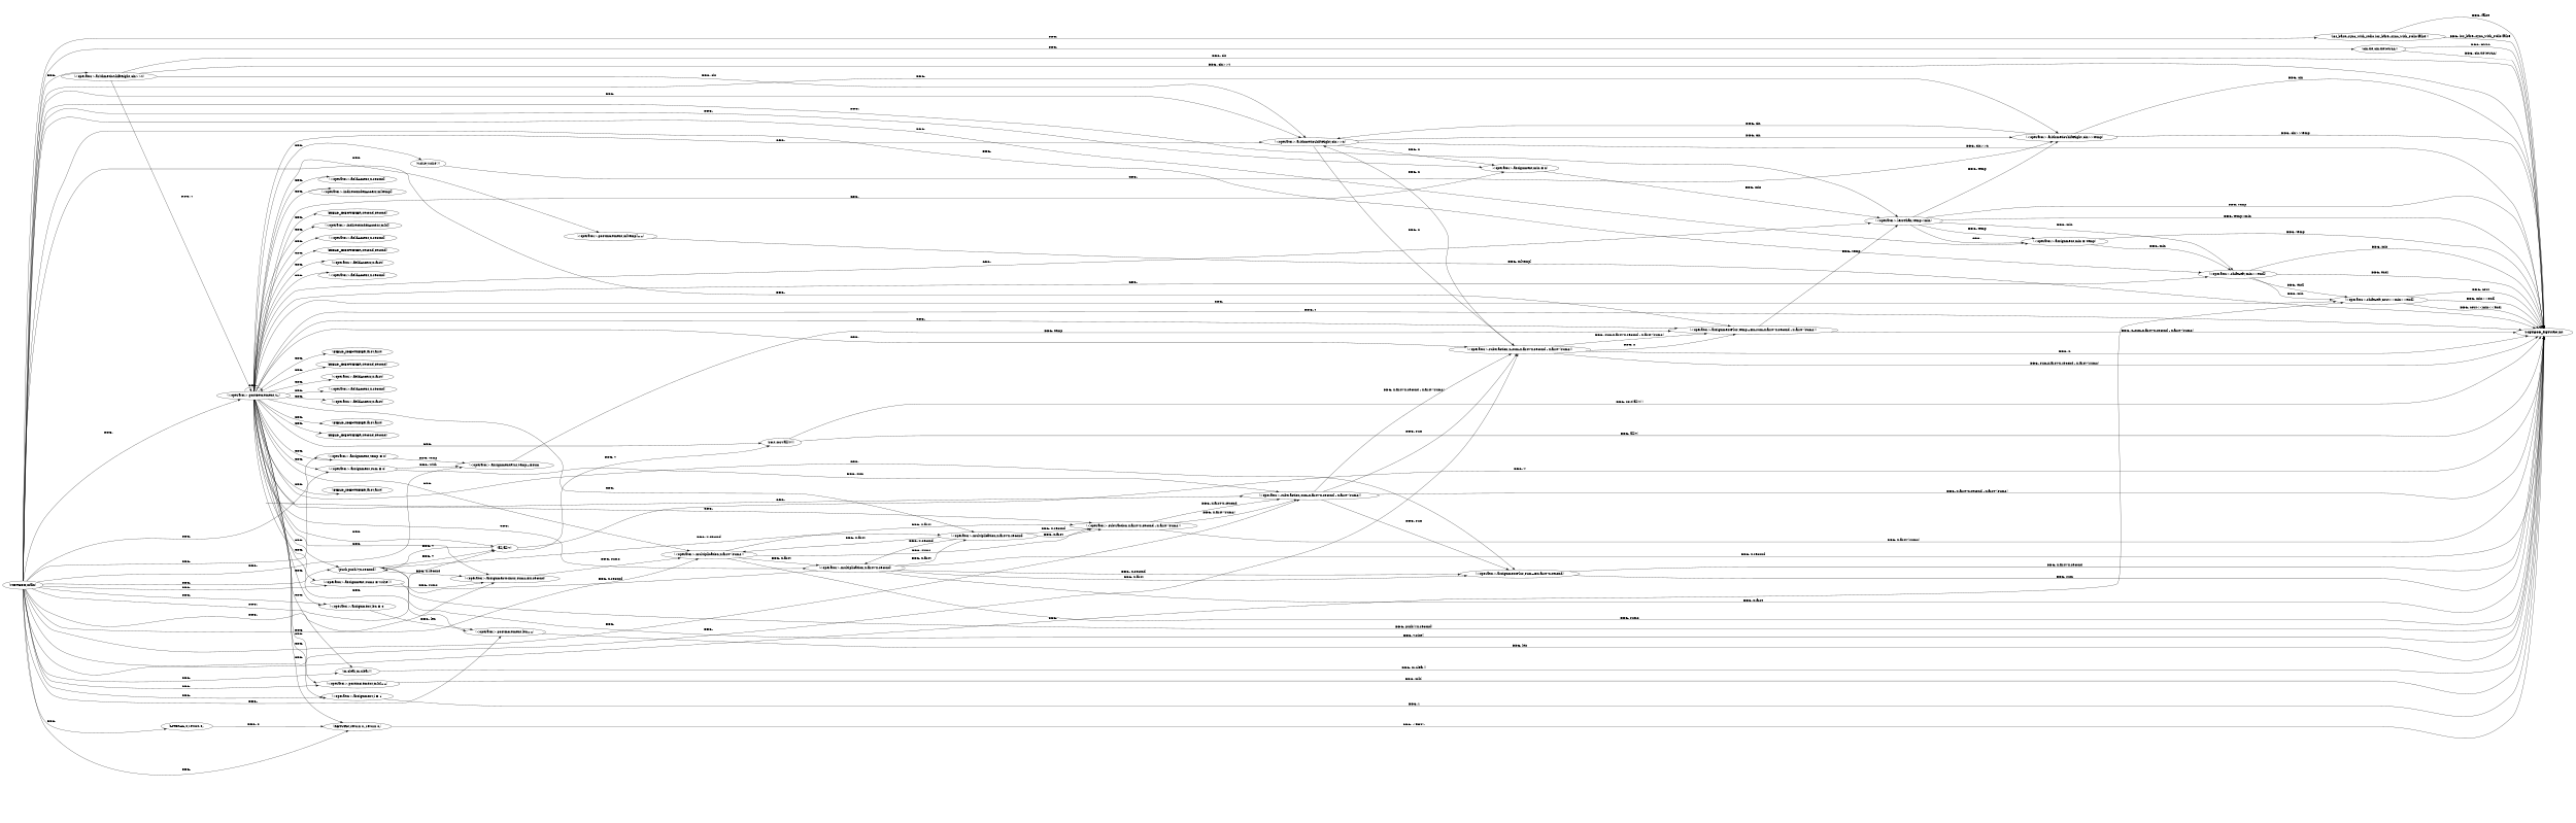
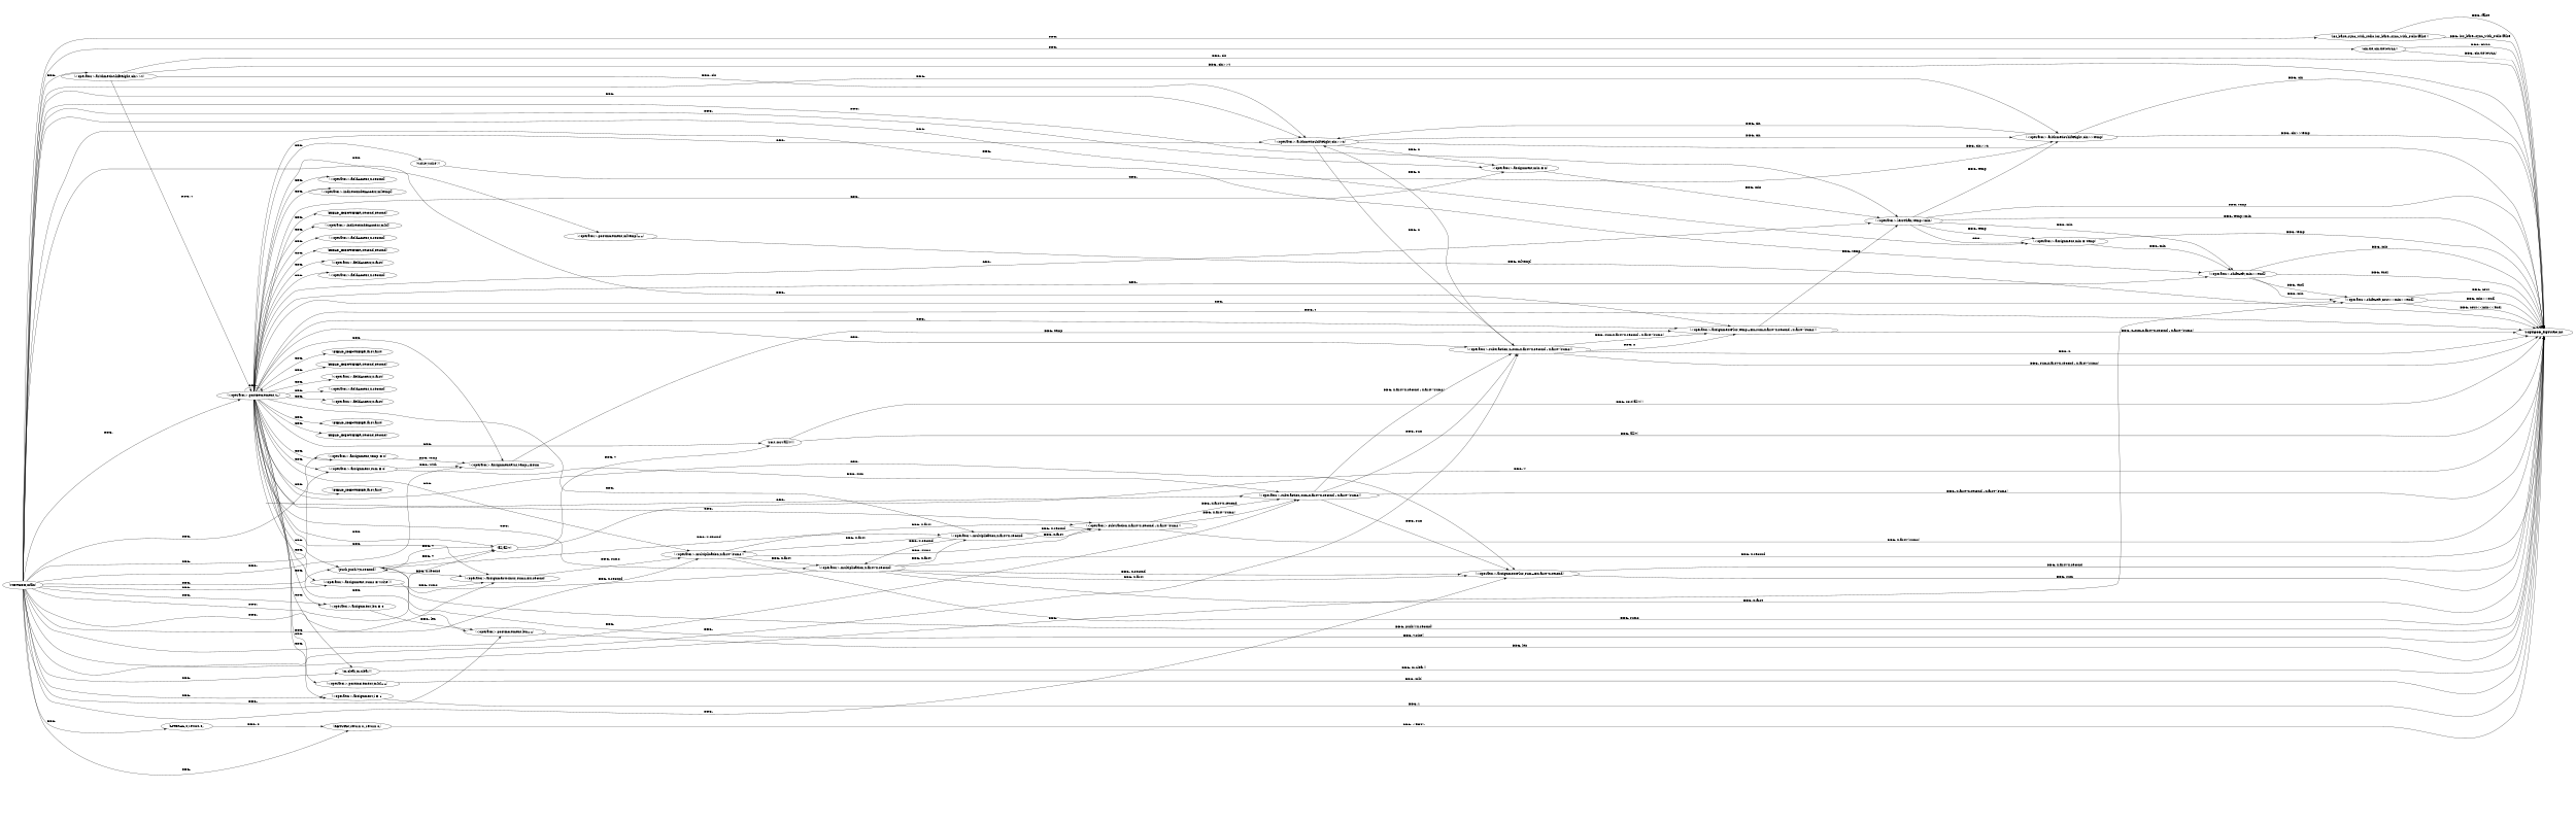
  digraph {
    rankdir=LR
    n1 [label="(METHOD,main)"]
    n2 [label="(ios_base::sync_with_stdio,ios_base::sync_with_stdio(false))"]
    n3 [label="(cin.tie,cin.tie(NULL))"]
    n4 [label="(<operator>.arithmeticShiftRight,cin>>t)"]
    n5 [label="(RETURN,return 0;,return 0;)"]
    n6 [label="(<operator>.postDecrement,t--)"]
    n7 [label="(LITERAL,0,return 0;)"]
    n8 [label="(<operator>.arithmeticShiftRight,cin>>n)"]
    n9 [label="(push,push(v,x.second))"]
    n10 [label="(m.clear,m.clear())"]
    n11 [label="(<operator>.assignment,len = 0)"]
    n12 [label="(<operator>.assignment,sum2 = v.size())"]
    n13 [label="(<operator>.assignment,min = n)"]
    n14 [label="(<operator>.assignment,sum = 0)"]
    n15 [label="(<operator>.assignment,i = 1)"]
    n16 [label="(<operator>.shiftLeft,cout<<min<<endl)"]
    n17 [label="(<operator>.arithmeticShiftRight,cin>>temp)"]
    n18 [label="(<operator>.postIncrement,len++)"]
    n19 [label="(<operator>.assignment,temp = 0)"]
    n20 [label="(<operator>.assignmentPlus,temp+=sum)"]
    n21 [label="(<operator>.assignmentMinus,sum2-=x.second)"]
    n22 [label="(<operator>.assignmentPlus,temp+=n-sum-x.first*x.second - x.first*(sum2))"]
    n23 [label="(<operator>.assignmentPlus,sum+=x.first*x.second)"]
    n24 [label="(all,all(v))"]
    n25 [label="(<operator>.lessThan,temp<min)"]
    n26 [label="(<operator>.assignment,min = temp)"]
    n27 [label="(<operator>.shiftLeft,min<<endl)"]
    n28 [label="(<operator>.subtraction,n-sum-x.first*x.second - x.first*(sum2))"]
    n29 [label="(<operator>.subtraction,sum-x.first*x.second - x.first*(sum2))"]
    n30 [label="(<operator>.multiplication,x.first*(sum2))"]
    n31 [label="(METHOD_RETURN,int)"]
    n32 [label="(sort,sort(all(v)))"]
    n33 [label="(<operator>.postIncrement,m[temp]++)"]
    n34 [label="(<operator>.postIncrement,m[x]++)"]
    n35 [label="(<operator>.multiplication,x.first*x.second)"]
    n36 [label="(<operator>.subtraction,x.first*x.second - x.first*(sum2))"]
    n37 [label="(<operator>.multiplication,x.first*x.second)"]
    n38 [label="(<operator>.fieldAccess,x.second)"]
    n39 [label="(v.size,v.size())"]
    n40 [label="(<operator>.indirectIndexAccess,m[temp])"]
    n41 [label="(FIELD_IDENTIFIER,second,second)"]
    n42 [label="(<operator>.indirectIndexAccess,m[x])"]
    n43 [label="(<operator>.fieldAccess,x.second)"]
    n44 [label="(FIELD_IDENTIFIER,second,second)"]
    n45 [label="(<operator>.fieldAccess,x.first)"]
    n46 [label="(<operator>.fieldAccess,x.second)"]
    n47 [label="(FIELD_IDENTIFIER,first,first)"]
    n48 [label="(FIELD_IDENTIFIER,second,second)"]
    n49 [label="(<operator>.fieldAccess,x.first)"]
    n50 [label="(<operator>.fieldAccess,x.second)"]
    n51 [label="(<operator>.fieldAccess,x.first)"]
    n52 [label="(FIELD_IDENTIFIER,first,first)"]
    n53 [label="(FIELD_IDENTIFIER,second,second)"]
    n54 [label="(FIELD_IDENTIFIER,first,first)"]
    n1 -> n2 [label="DDG: "]
    n1 -> n3 [label="DDG: "]
    n1 -> n4 [label="DDG: "]
    n1 -> n5 [label="DDG: "]
    n1 -> n6 [label="DDG: "]
    n1 -> n7 [label="DDG: "]
    n1 -> n8 [label="DDG: "]
    n1 -> n9 [label="DDG: "]
    n1 -> n10 [label="DDG: "]
    n1 -> n11 [label="DDG: "]
    n1 -> n12 [label="DDG: "]
    n1 -> n13 [label="DDG: "]
    n1 -> n14 [label="DDG: "]
    n1 -> n15 [label="DDG: "]
    n1 -> n16 [label="DDG: "]
    n1 -> n17 [label="DDG: "]
    n1 -> n18 [label="DDG: "]
    n1 -> n19 [label="DDG: "]
    n1 -> n20 [label="DDG: "]
    n1 -> n21 [label="DDG: "]
    n1 -> n22 [label="DDG: "]
-   n1 -> n34 [label="DDG: "]
+   n1 -> n23 [label="DDG: "]
    n1 -> n24 [label="DDG: "]
    n1 -> n25 [label="DDG: "]
    n1 -> n26 [label="DDG: "]
    n1 -> n27 [label="DDG: "]
    n1 -> n28 [label="DDG: "]
    n1 -> n29 [label="DDG: "]
    n1 -> n30 [label="DDG: "]
    n2 -> n31 [label="DDG: ios_base::sync_with_stdio(false)"]
    n2 -> n31 [label="DDG: false"]
    n3 -> n31 [label="DDG: cin.tie(NULL)"]
    n3 -> n31 [label="DDG: NULL"]
    n4 -> n6 [label="DDG: t"]
    n4 -> n8 [label="DDG: cin"]
    n4 -> n31 [label="DDG: cin"]
    n4 -> n31 [label="DDG: cin>>t"]
    n5 -> n31 [label="DDG: <RET>"]
    n6 -> n6 [label="CDG: "]
    n6 -> n8 [label="CDG: "]
    n6 -> n9 [label="CDG: "]
    n6 -> n10 [label="CDG: "]
    n6 -> n11 [label="CDG: "]
    n6 -> n12 [label="CDG: "]
    n6 -> n13 [label="CDG: "]
    n6 -> n14 [label="CDG: "]
    n6 -> n15 [label="CDG: "]
    n6 -> n16 [label="CDG: "]
    n6 -> n18 [label="CDG: "]
    n6 -> n19 [label="CDG: "]
-   n6 -> n5 [label="CDG: "]
+   n6 -> n20 [label="CDG: "]
    n6 -> n21 [label="CDG: "]
    n6 -> n22 [label="CDG: "]
    n6 -> n23 [label="CDG: "]
    n6 -> n24 [label="CDG: "]
    n6 -> n25 [label="CDG: "]
    n6 -> n27 [label="CDG: "]
    n6 -> n28 [label="CDG: "]
    n6 -> n29 [label="CDG: "]
    n6 -> n30 [label="CDG: "]
    n6 -> n31 [label="DDG: t"]
    n6 -> n32 [label="CDG: "]
    n6 -> n33 [label="CDG: "]
    n6 -> n34 [label="CDG: "]
    n6 -> n35 [label="CDG: "]
    n6 -> n36 [label="CDG: "]
    n6 -> n37 [label="CDG: "]
    n6 -> n38 [label="CDG: "]
    n6 -> n39 [label="CDG: "]
    n6 -> n40 [label="CDG: "]
    n6 -> n41 [label="CDG: "]
    n6 -> n42 [label="CDG: "]
    n6 -> n43 [label="CDG: "]
    n6 -> n44 [label="CDG: "]
    n6 -> n45 [label="CDG: "]
    n6 -> n46 [label="CDG: "]
    n6 -> n47 [label="CDG: "]
    n6 -> n48 [label="CDG: "]
    n6 -> n49 [label="CDG: "]
    n6 -> n50 [label="CDG: "]
    n6 -> n51 [label="CDG: "]
    n6 -> n52 [label="CDG: "]
    n6 -> n53 [label="CDG: "]
    n6 -> n54 [label="CDG: "]
    n7 -> n5 [label="DDG: 0"]
    n8 -> n13 [label="DDG: n"]
    n8 -> n17 [label="DDG: cin"]
    n8 -> n28 [label="DDG: n"]
    n8 -> n31 [label="DDG: cin>>n"]
    n9 -> n21 [label="DDG: x.second"]
    n9 -> n24 [label="DDG: v"]
    n9 -> n31 [label="DDG: push(v,x.second)"]
    n9 -> n37 [label="DDG: x.second"]
    n10 -> n31 [label="DDG: m.clear()"]
    n11 -> n18 [label="DDG: len"]
    n12 -> n21 [label="DDG: sum2"]
    n12 -> n31 [label="DDG: v.size()"]
    n13 -> n25 [label="DDG: min"]
    n14 -> n20 [label="DDG: with"]
    n14 -> n29 [label="DDG: sum"]
    n15 -> n31 [label="DDG: i"]
    n16 -> n31 [label="DDG: min<<endl"]
    n16 -> n31 [label="DDG: cout<<min<<endl"]
    n16 -> n31 [label="DDG: cout"]
    n17 -> n8 [label="DDG: cin"]
    n17 -> n31 [label="DDG: cin"]
    n17 -> n31 [label="DDG: cin>>temp"]
    n18 -> n31 [label="DDG: len"]
    n19 -> n20 [label="DDG: temp"]
    n20 -> n22 [label="DDG: temp"]
    n21 -> n30 [label="DDG: sum2"]
    n22 -> n25 [label="DDG: temp"]
    n22 -> n31 [label="DDG: n-sum-x.first*x.second - x.first*(sum2)"]
    n23 -> n31 [label="DDG: sum"]
    n23 -> n31 [label="DDG: x.first*x.second"]
    n24 -> n9 [label="DDG: v"]
    n24 -> n31 [label="DDG: v"]
    n24 -> n32 [label="DDG: v"]
    n25 -> n17 [label="DDG: temp"]
    n25 -> n26 [label="DDG: temp"]
    n25 -> n26 [label="CDG: "]
    n25 -> n27 [label="DDG: min"]
    n25 -> n31 [label="DDG: temp"]
    n25 -> n31 [label="DDG: temp<min"]
    n26 -> n27 [label="DDG: min"]
    n26 -> n31 [label="DDG: temp"]
    n27 -> n16 [label="DDG: min"]
    n27 -> n16 [label="DDG: endl"]
    n27 -> n31 [label="DDG: min"]
    n27 -> n31 [label="DDG: endl"]
    n28 -> n8 [label="DDG: n"]
    n28 -> n22 [label="DDG: sum-x.first*x.second - x.first*(sum2)"]
    n28 -> n22 [label="DDG: n"]
    n28 -> n31 [label="DDG: n"]
    n28 -> n31 [label="DDG: sum-x.first*x.second - x.first*(sum2)"]
    n29 -> n23 [label="DDG: sum"]
    n29 -> n28 [label="DDG: sum"]
    n29 -> n28 [label="DDG: x.first*x.second - x.first*(sum2)"]
    n29 -> n31 [label="DDG: x.first*x.second - x.first*(sum2)"]
    n30 -> n31 [label="DDG: sum2"]
    n30 -> n35 [label="DDG: x.first"]
    n30 -> n36 [label="DDG: x.first"]
    n30 -> n36 [label="DDG: sum2"]
    n32 -> n31 [label="DDG: all(v)"]
    n32 -> n31 [label="DDG: sort(all(v))"]
    n33 -> n31 [label="DDG: m[temp]"]
    n34 -> n31 [label="DDG: m[x]"]
    n35 -> n9 [label="DDG: x.second"]
    n35 -> n23 [label="DDG: x.second"]
    n35 -> n23 [label="DDG: x.first"]
    n35 -> n31 [label="DDG: x.first"]
    n35 -> n31 [label="DDG: x.second"]
    n35 -> n37 [label="DDG: x.first"]
    n36 -> n29 [label="DDG: x.first*(sum2)"]
    n36 -> n29 [label="DDG: x.first*x.second"]
    n36 -> n31 [label="DDG: x.first*(sum2)"]
    n37 -> n30 [label="DDG: x.first"]
    n37 -> n35 [label="DDG: x.second"]
    n37 -> n36 [label="DDG: x.second"]
    n37 -> n36 [label="DDG: x.first"]
    n39 -> n17 [label="CDG: "]
  }
